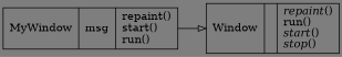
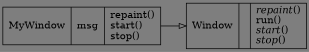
  digraph {
    bgcolor="#7e7e7e"
    rankdir=LR
    node [color=black fontcolor=black shape=record style=solid]
-   n1 [label=<{MyWindow|msg<br ALIGN="LEFT"/>|repaint()<br ALIGN="LEFT"/>start()<br ALIGN="LEFT"/>run()<br ALIGN="LEFT"/>}>]
+   n1 [label=<{MyWindow|msg<br ALIGN="LEFT"/>|repaint()<br ALIGN="LEFT"/>start()<br ALIGN="LEFT"/>stop()<br ALIGN="LEFT"/>}>]
    n2 [label=<{Window|<br ALIGN="LEFT"/>|<I>repaint</I>()<br ALIGN="LEFT"/>run()<br ALIGN="LEFT"/><I>start</I>()<br ALIGN="LEFT"/><I>stop</I>()<br ALIGN="LEFT"/>}>]
    n1 -> n2 [arrowhead=empty arrowtail=none]
  }
